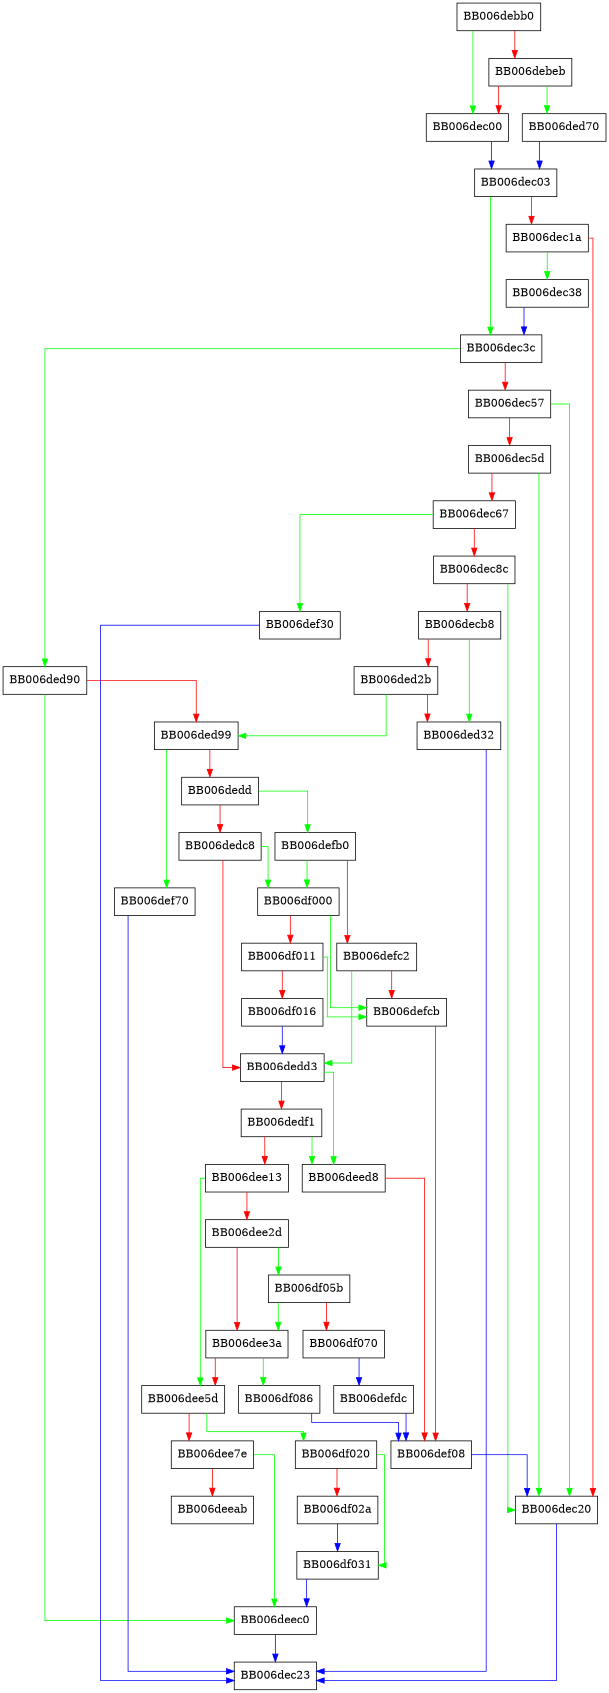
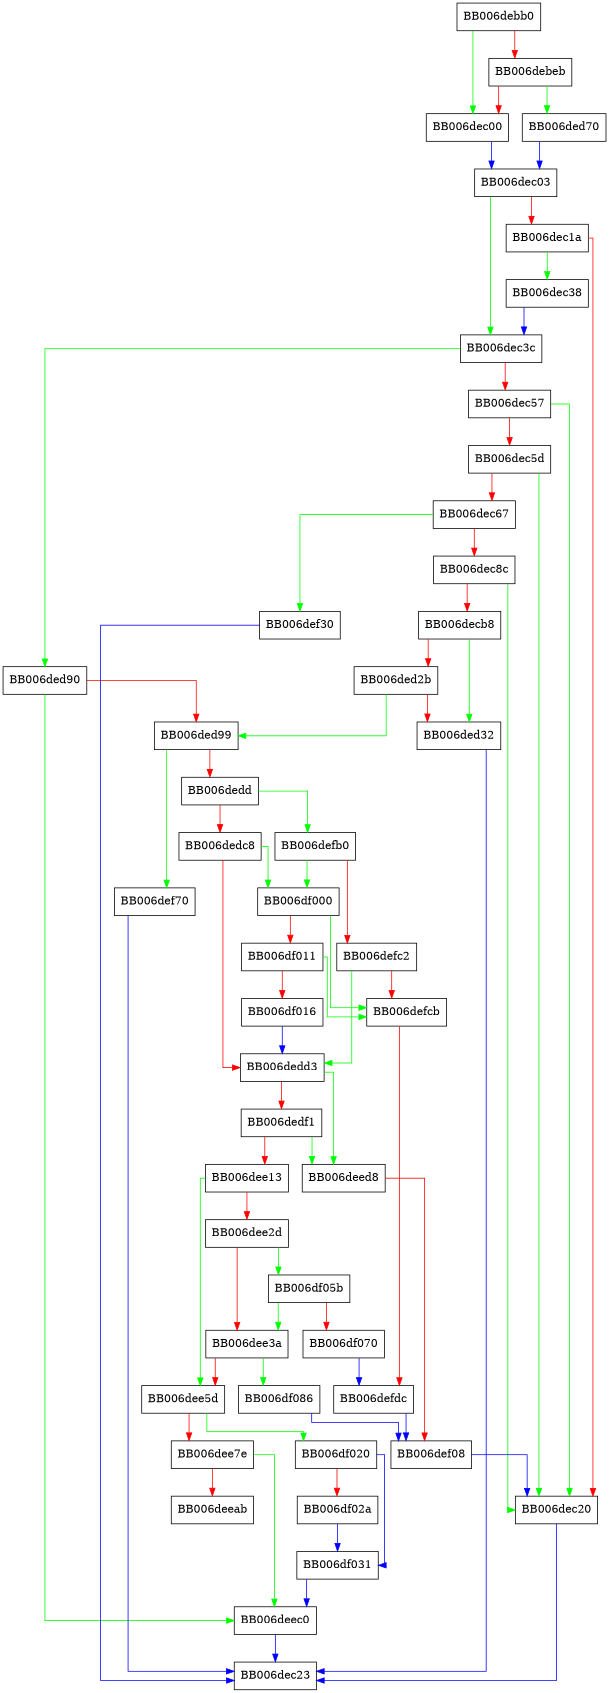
  digraph {
    splines=ortho
    node [shape=box]
    edge [color=red]
    BB006debb0
    BB006dec00
    BB006debeb
    BB006dec03
    BB006ded70
    BB006dec3c
    BB006dec1a
    BB006ded90
    BB006dec57
    BB006dec38
    BB006dec20
    BB006ded99
    BB006deec0
    BB006dec5d
    BB006dec23
    BB006def70
    n17 [label=BB006dedd]
    BB006dec67
    BB006def30
    BB006dec8c
    BB006decb8
    BB006ded32
    BB006ded2b
    BB006defb0
    BB006dedc8
    BB006df000
    BB006defc2
    BB006dedd3
    BB006defcb
    BB006df011
    BB006deed8
    BB006dedf1
    BB006defdc
    BB006df016
    BB006def08
    BB006dee13
    BB006dee5d
    BB006dee2d
    BB006df020
    BB006dee7e
    BB006df05b
    BB006dee3a
    BB006df031
    BB006df02a
    BB006deeab
    BB006df070
    BB006df086
    BB006debb0 -> BB006dec00 [color=green]
    BB006debb0 -> BB006debeb
    BB006dec00 -> BB006dec03 [color=blue]
    BB006debeb -> BB006dec00
    BB006debeb -> BB006ded70 [color=green]
    BB006dec03 -> BB006dec3c [color=green]
    BB006dec03 -> BB006dec1a
    BB006ded70 -> BB006dec03 [color=blue]
    BB006dec3c -> BB006ded90 [color=green]
    BB006dec3c -> BB006dec57
    BB006dec1a -> BB006dec38 [color=green]
    BB006dec1a -> BB006dec20
    BB006ded90 -> BB006ded99
    BB006ded90 -> BB006deec0 [color=green]
    BB006dec57 -> BB006dec20 [color=green]
    BB006dec57 -> BB006dec5d
    BB006dec38 -> BB006dec3c [color=blue]
    BB006dec20 -> BB006dec23 [color=blue]
    BB006ded99 -> BB006def70 [color=green]
    BB006ded99 -> n17
    BB006deec0 -> BB006dec23 [color=blue]
    BB006dec5d -> BB006dec20 [color=green]
    BB006dec5d -> BB006dec67
    BB006def70 -> BB006dec23 [color=blue]
    n17 -> BB006defb0 [color=green]
    n17 -> BB006dedc8
    BB006dec67 -> BB006def30 [color=green]
    BB006dec67 -> BB006dec8c
    BB006def30 -> BB006dec23 [color=blue]
    BB006dec8c -> BB006dec20 [color=green]
    BB006dec8c -> BB006decb8
    BB006decb8 -> BB006ded32 [color=green]
    BB006decb8 -> BB006ded2b
    BB006ded32 -> BB006dec23 [color=blue]
    BB006ded2b -> BB006ded99 [color=green]
    BB006ded2b -> BB006ded32
    BB006defb0 -> BB006df000 [color=green]
    BB006defb0 -> BB006defc2
    BB006dedc8 -> BB006df000 [color=green]
    BB006dedc8 -> BB006dedd3
    BB006df000 -> BB006defcb [color=green]
    BB006df000 -> BB006df011
    BB006defc2 -> BB006dedd3 [color=green]
    BB006defc2 -> BB006defcb
    BB006dedd3 -> BB006deed8 [color=green]
    BB006dedd3 -> BB006dedf1
-   BB006defcb -> BB006def08
+   BB006defcb -> BB006defdc
    BB006df011 -> BB006defcb [color=green]
    BB006df011 -> BB006df016
    BB006deed8 -> BB006def08
    BB006dedf1 -> BB006deed8 [color=green]
    BB006dedf1 -> BB006dee13
    BB006defdc -> BB006def08 [color=blue]
    BB006df016 -> BB006dedd3 [color=blue]
    BB006def08 -> BB006dec20 [color=blue]
    BB006dee13 -> BB006dee5d [color=green]
    BB006dee13 -> BB006dee2d
    BB006dee5d -> BB006df020 [color=green]
    BB006dee5d -> BB006dee7e
    BB006dee2d -> BB006df05b [color=green]
    BB006dee2d -> BB006dee3a
-   BB006df020 -> BB006df031 [color=green]
+   BB006df020 -> BB006df031 [color=blue]
    BB006df020 -> BB006df02a
    BB006dee7e -> BB006deec0 [color=green]
    BB006dee7e -> BB006deeab
    BB006df05b -> BB006dee3a [color=green]
    BB006df05b -> BB006df070
    BB006dee3a -> BB006dee5d
    BB006dee3a -> BB006df086 [color=green]
    BB006df031 -> BB006deec0 [color=blue]
    BB006df02a -> BB006df031 [color=blue]
    BB006df070 -> BB006defdc [color=blue]
    BB006df086 -> BB006def08 [color=blue]
  }
